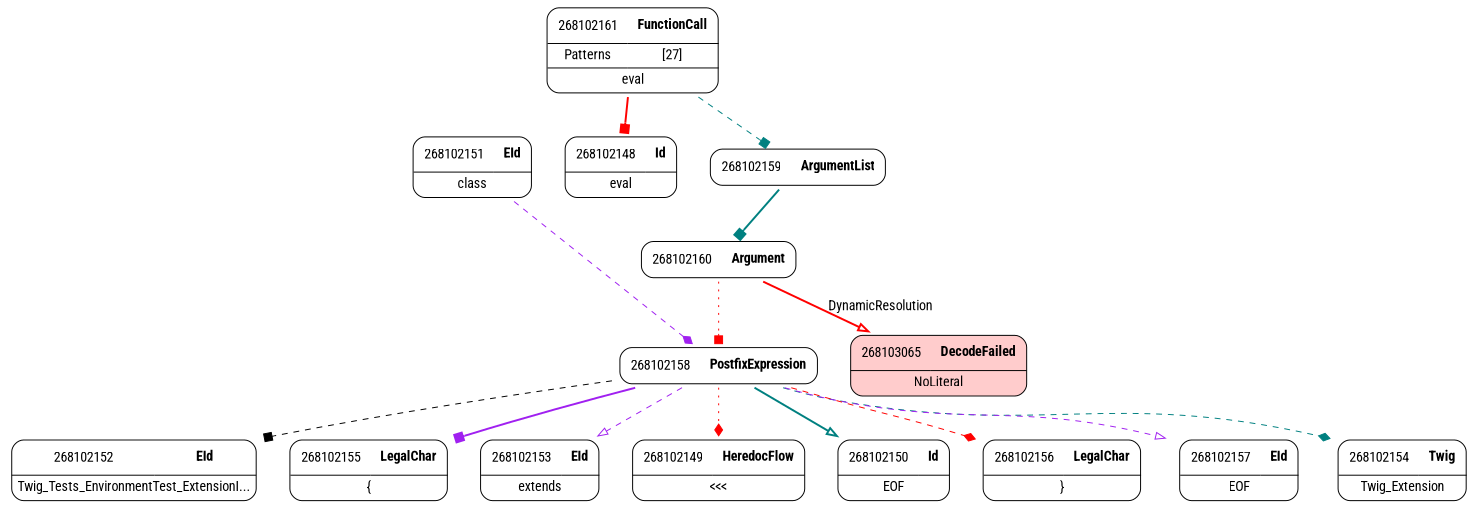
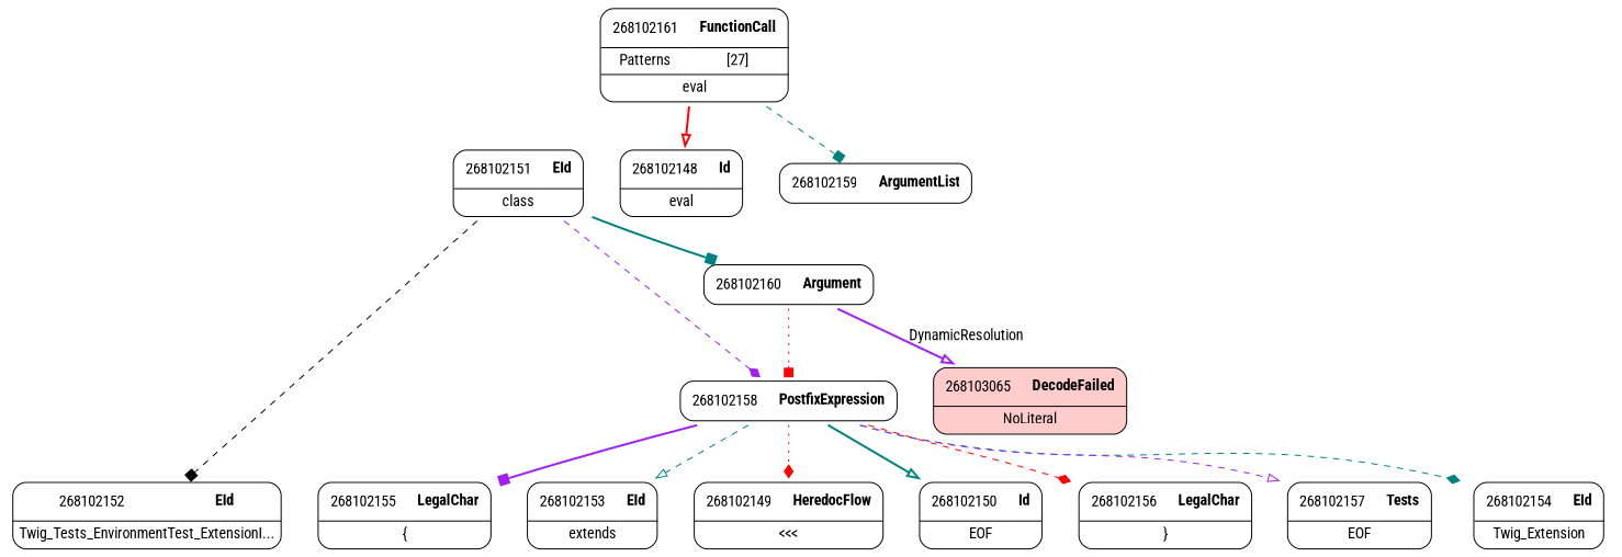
  digraph {
    fontname="Roboto Condensed"
    node [fontname="Roboto Condensed" shape=none]
    edge [arrowhead=onormal color=red fontname="Roboto Condensed" style=dashed weight=2]
    n1 [label=<<TABLE border='1' cellspacing='0' cellpadding='10' style='rounded' bgcolor='#FFCCCC' ><TR><TD border='0'>268103065</TD><TD border='0'><B>DecodeFailed</B></TD></TR><HR/><TR><TD border='0' cellpadding='5' colspan='2'>NoLiteral</TD></TR></TABLE>>]
    n2 [label=<<TABLE border='1' cellspacing='0' cellpadding='10' style='rounded' ><TR><TD border='0'>268102160</TD><TD border='0'><B>Argument</B></TD></TR></TABLE>>]
    n3 [label=<<TABLE border='1' cellspacing='0' cellpadding='10' style='rounded' ><TR><TD border='0'>268102158</TD><TD border='0'><B>PostfixExpression</B></TD></TR></TABLE>>]
-   n4 [label=<<TABLE border='1' cellspacing='0' cellpadding='10' style='rounded' ><TR><TD border='0'>268102154</TD><TD border='0'><B>Twig</B></TD></TR><HR/><TR><TD border='0' cellpadding='5' colspan='2'>Twig_Extension</TD></TR></TABLE>>]
+   n4 [label=<<TABLE border='1' cellspacing='0' cellpadding='10' style='rounded' ><TR><TD border='0'>268102154</TD><TD border='0'><B>EId</B></TD></TR><HR/><TR><TD border='0' cellpadding='5' colspan='2'>Twig_Extension</TD></TR></TABLE>>]
    n5 [label=<<TABLE border='1' cellspacing='0' cellpadding='10' style='rounded' ><TR><TD border='0'>268102155</TD><TD border='0'><B>LegalChar</B></TD></TR><HR/><TR><TD border='0' cellpadding='5' colspan='2'>{</TD></TR></TABLE>>]
    n6 [label=<<TABLE border='1' cellspacing='0' cellpadding='10' style='rounded' ><TR><TD border='0'>268102152</TD><TD border='0'><B>EId</B></TD></TR><HR/><TR><TD border='0' cellpadding='5' colspan='2'>Twig_Tests_EnvironmentTest_ExtensionI...</TD></TR></TABLE>>]
    n7 [label=<<TABLE border='1' cellspacing='0' cellpadding='10' style='rounded' ><TR><TD border='0'>268102153</TD><TD border='0'><B>EId</B></TD></TR><HR/><TR><TD border='0' cellpadding='5' colspan='2'>extends</TD></TR></TABLE>>]
    n8 [label=<<TABLE border='1' cellspacing='0' cellpadding='10' style='rounded' ><TR><TD border='0'>268102149</TD><TD border='0'><B>HeredocFlow</B></TD></TR><HR/><TR><TD border='0' cellpadding='5' colspan='2'>&lt;&lt;&lt;</TD></TR></TABLE>>]
    n9 [label=<<TABLE border='1' cellspacing='0' cellpadding='10' style='rounded' ><TR><TD border='0'>268102150</TD><TD border='0'><B>Id</B></TD></TR><HR/><TR><TD border='0' cellpadding='5' colspan='2'>EOF</TD></TR></TABLE>>]
    n10 [label=<<TABLE border='1' cellspacing='0' cellpadding='10' style='rounded' ><TR><TD border='0'>268102156</TD><TD border='0'><B>LegalChar</B></TD></TR><HR/><TR><TD border='0' cellpadding='5' colspan='2'>}</TD></TR></TABLE>>]
-   n11 [label=<<TABLE border='1' cellspacing='0' cellpadding='10' style='rounded' ><TR><TD border='0'>268102157</TD><TD border='0'><B>EId</B></TD></TR><HR/><TR><TD border='0' cellpadding='5' colspan='2'>EOF</TD></TR></TABLE>>]
+   n11 [label=<<TABLE border='1' cellspacing='0' cellpadding='10' style='rounded' ><TR><TD border='0'>268102157</TD><TD border='0'><B>Tests</B></TD></TR><HR/><TR><TD border='0' cellpadding='5' colspan='2'>EOF</TD></TR></TABLE>>]
    n12 [label=<<TABLE border='1' cellspacing='0' cellpadding='10' style='rounded' ><TR><TD border='0'>268102151</TD><TD border='0'><B>EId</B></TD></TR><HR/><TR><TD border='0' cellpadding='5' colspan='2'>class</TD></TR></TABLE>>]
    n13 [label=<<TABLE border='1' cellspacing='0' cellpadding='10' style='rounded' ><TR><TD border='0'>268102161</TD><TD border='0'><B>FunctionCall</B></TD></TR><HR/><TR><TD border='0' cellpadding='5'>Patterns</TD><TD border='0' cellpadding='5'>[27]</TD></TR><HR/><TR><TD border='0' cellpadding='5' colspan='2'>eval</TD></TR></TABLE>>]
    n14 [label=<<TABLE border='1' cellspacing='0' cellpadding='10' style='rounded' ><TR><TD border='0'>268102148</TD><TD border='0'><B>Id</B></TD></TR><HR/><TR><TD border='0' cellpadding='5' colspan='2'>eval</TD></TR></TABLE>>]
    n15 [label=<<TABLE border='1' cellspacing='0' cellpadding='10' style='rounded' ><TR><TD border='0'>268102159</TD><TD border='0'><B>ArgumentList</B></TD></TR></TABLE>>]
-   n2 -> n1 [label=DynamicResolution style=bold weight=""]
+   n2 -> n1 [color=purple label=DynamicResolution style=bold weight=""]
    n2 -> n3 [arrowhead=box style=dotted]
    n3 -> n4 [arrowhead=diamond color=teal]
    n3 -> n5 [arrowhead=box color=purple style=bold]
-   n3 -> n6 [arrowhead=box color=black]
-   n3 -> n7 [color=purple]
+   n12 -> n6 [arrowhead=box color=black]
+   n3 -> n7 [color=teal]
    n3 -> n8 [arrowhead=diamond style=dotted]
    n3 -> n9 [color=teal style=bold]
    n3 -> n10 [arrowhead=diamond]
    n3 -> n11 [color=purple]
    n12 -> n3 [arrowhead=diamond color=purple]
-   n13 -> n14 [arrowhead=box style=bold]
+   n13 -> n14 [style=bold]
    n13 -> n15 [arrowhead=box color=teal]
-   n15 -> n2 [arrowhead=box color=teal style=bold]
+   n12 -> n2 [arrowhead=box color=teal style=bold]
  }
